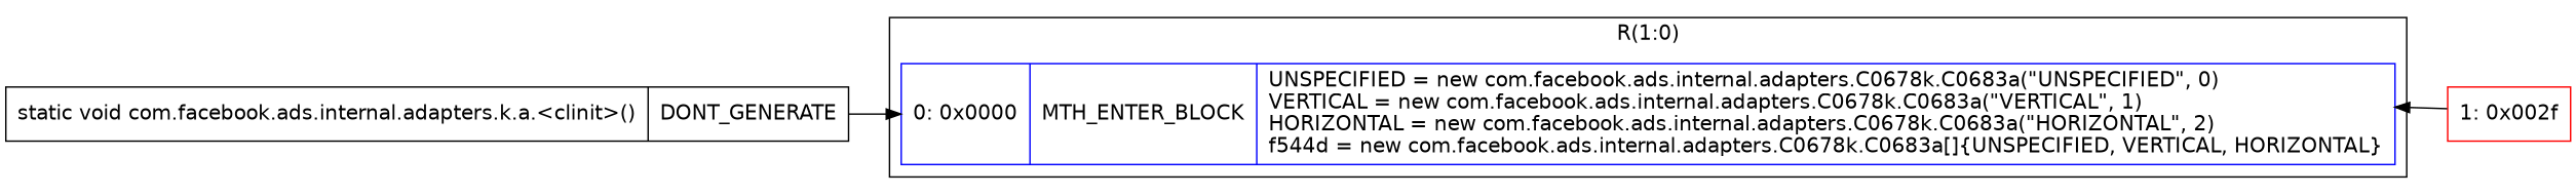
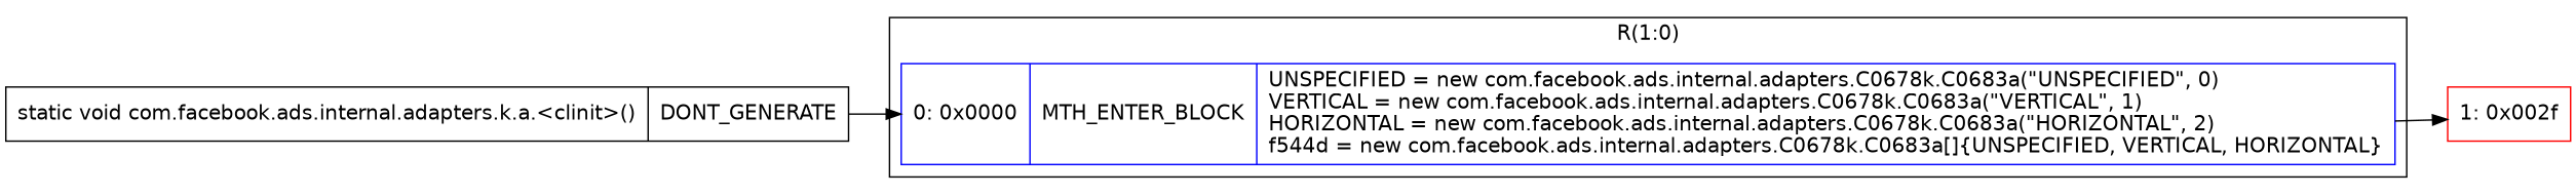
  digraph {
    rankdir=LR
    fontname="DejaVu Sans"
    node [shape=record fontname="DejaVu Sans"]
    edge [fontname="DejaVu Sans"]
    n1 [color=blue label="{0\:\ 0x0000|MTH_ENTER_BLOCK\l|UNSPECIFIED = new com.facebook.ads.internal.adapters.C0678k.C0683a(\"UNSPECIFIED\", 0)\lVERTICAL = new com.facebook.ads.internal.adapters.C0678k.C0683a(\"VERTICAL\", 1)\lHORIZONTAL = new com.facebook.ads.internal.adapters.C0678k.C0683a(\"HORIZONTAL\", 2)\lf544d = new com.facebook.ads.internal.adapters.C0678k.C0683a[]\{UNSPECIFIED, VERTICAL, HORIZONTAL\}\l}"]
    n2 [color=red label="{1\:\ 0x002f}"]
    n3 [label="{static void com.facebook.ads.internal.adapters.k.a.\<clinit\>()  | DONT_GENERATE\l}"]
    subgraph cluster_1 {
      label="R(1:0)"
      n1
    }
-   n2 -> n1
+   n1 -> n2
    n3 -> n1
  }
